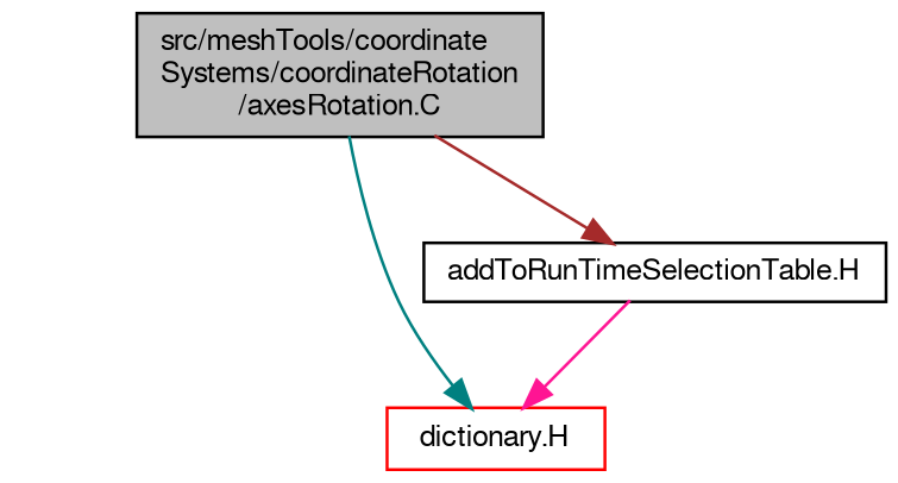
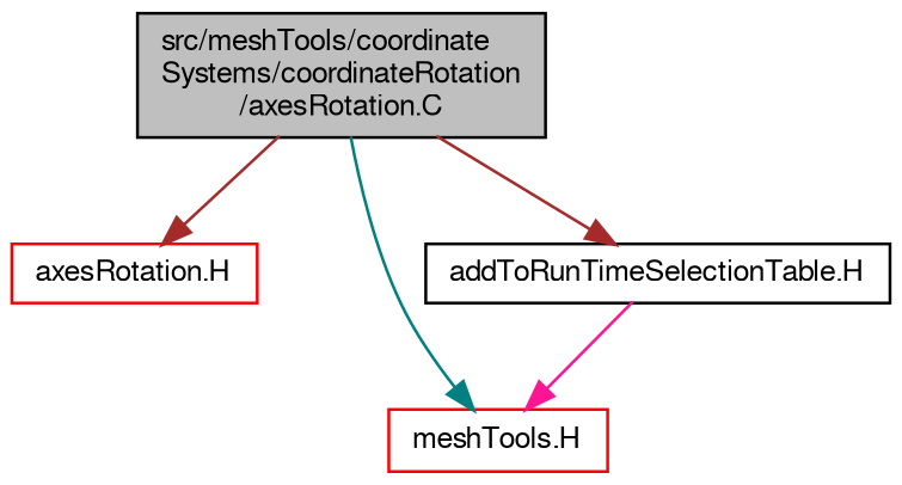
  digraph {
    node [color=black fontname=FreeSans fontsize=10 shape=record]
    edge [color=brown fontname=FreeSans fontsize=10 labelfontname=FreeSans labelfontsize=10 style=solid]
    n1 [fillcolor=grey75 fontcolor=black height=0.2 label="src/meshTools/coordinate\lSystems/coordinateRotation\l/axesRotation.C" style=filled width=0.4]
-   n3 [color=red height=0.2 label="dictionary.H" width=0.4]
+   n2 [color=red height=0.2 label="axesRotation.H" width=0.4]
+   n3 [color=red height=0.2 label="meshTools.H" width=0.4]
    n4 [height=0.2 label="addToRunTimeSelectionTable.H" width=0.4]
+   n1 -> n2
    n1 -> n3 [color=teal]
    n1 -> n4
    n4 -> n3 [color=deeppink]
  }
